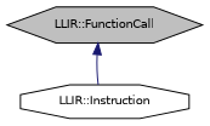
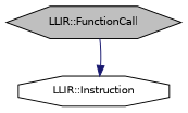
  digraph {
    node [color=black fontname=Helvetica fontsize=10 style=filled]
    n1 [fillcolor=grey75 fontcolor=black height=0.2 label="LLIR::FunctionCall" shape=hexagon width=0.4]
    n2 [fillcolor=white height=0.2 label="LLIR::Instruction" shape=octagon width=0.4]
-   n1 -> n2 [color=midnightblue dir=back fontname=Helvetica fontsize=10 labelfontname=Helvetica labelfontsize=10 style=solid]
+   n2 -> n1 [color=midnightblue dir=back fontname=Helvetica fontsize=10 labelfontname=Helvetica labelfontsize=10 style=solid]
  }
